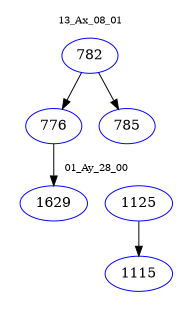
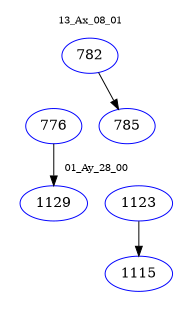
  digraph {
    node [color=blue]
    edge [color=black]
-   n1 [label=1125]
+   n1 [label=1123]
    n2 [label=1115]
-   n3 [label=1629]
+   n3 [label=1129]
    n4 [label=782]
    n5 [label=776]
    n6 [label=785]
    subgraph cluster_1 {
      color=white
      fontsize=10
      label="01_Ay_28_00"
      n1
      n2
      n3
    }
    subgraph cluster_2 {
      color=white
      fontsize=10
      label="13_Ax_08_01"
      n4
      n5
      n6
    }
    n1 -> n2
-   n4 -> n5
    n4 -> n6
    n5 -> n3
  }
